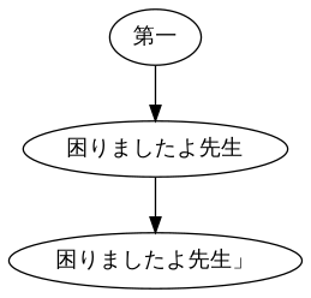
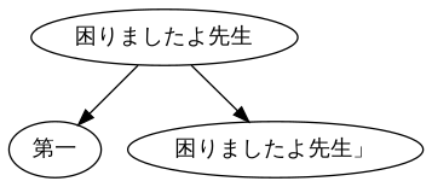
  digraph {
    fontname="DejaVu Serif"
    node [fontname="DejaVu Serif"]
    edge [fontname="DejaVu Serif"]
    n1 [label="第一"]
    n2 [label="困りましたよ先生"]
    n3 [label="困りましたよ先生」"]
-   n1 -> n2
+   n2 -> n1
    n2 -> n3
  }
